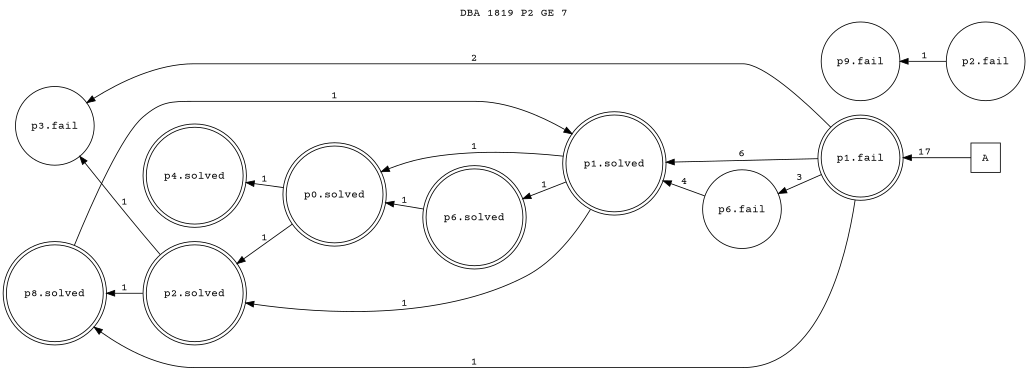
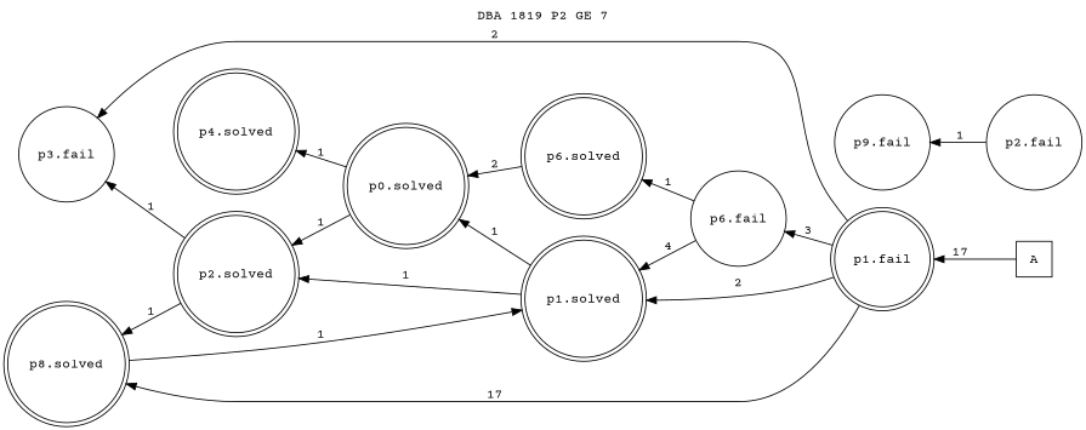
  digraph {
    fontname="Courier Prime"
    label=" DBA 1819 P2 GE 7 "
    labelloc=tl
    rankdir=RL
    node [fontname="Courier Prime" shape=doublecircle]
    edge [fontname="Courier Prime"]
    n1 [label=A shape=square]
    n2 [label="p1.fail"]
    n3 [label="p6.fail" shape=circle]
    n4 [label="p1.solved"]
    n5 [label="p3.fail" shape=circle]
    n6 [label="p8.solved"]
    n7 [label="p6.solved"]
    n8 [label="p0.solved"]
    n9 [label="p2.solved"]
    n10 [label="p2.fail" shape=circle]
    n11 [label="p9.fail" shape=circle]
    n12 [label="p4.solved"]
    n1 -> n2 [label=17]
    n2 -> n3 [label=3]
-   n2 -> n4 [label=6]
+   n2 -> n4 [label=2]
    n2 -> n5 [label=2]
-   n2 -> n6 [label=1]
+   n2 -> n6 [label=17]
    n3 -> n4 [label=4]
-   n4 -> n7 [label=1]
+   n3 -> n7 [label=1]
    n4 -> n8 [label=1]
    n4 -> n9 [label=1]
    n6 -> n4 [label=1]
-   n7 -> n8 [label=1]
+   n7 -> n8 [label=2]
    n8 -> n9 [label=1]
    n8 -> n12 [label=1]
    n9 -> n5 [label=1]
    n9 -> n6 [label=1]
    n10 -> n11 [label=1]
  }
